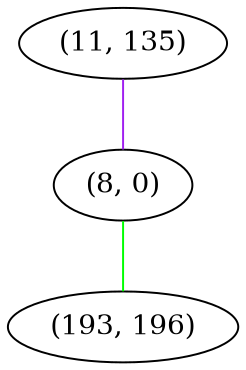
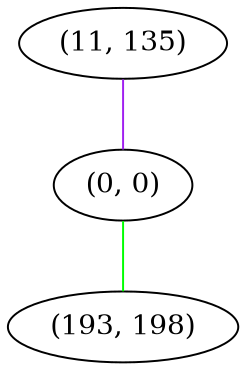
  graph {
    "(11, 135)"
-   "(0, 0)" [label="(8, 0)"]
-   "(193, 198)" [label="(193, 196)"]
+   "(0, 0)"
+   "(193, 198)"
    "(11, 135)" -- "(0, 0)" [color=purple weight=4]
    "(0, 0)" -- "(193, 198)" [color=green weight=2]
  }
